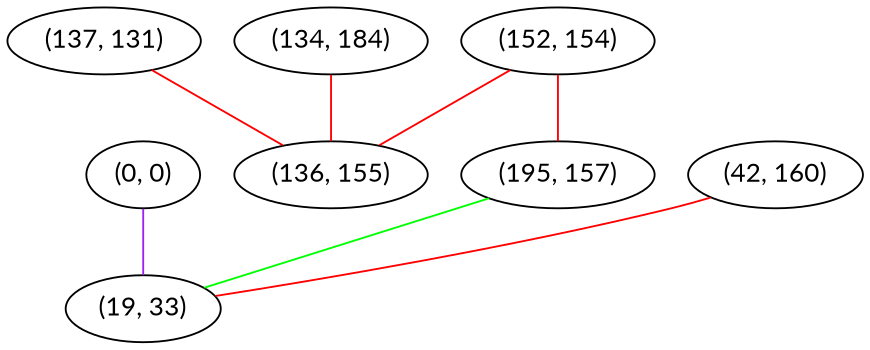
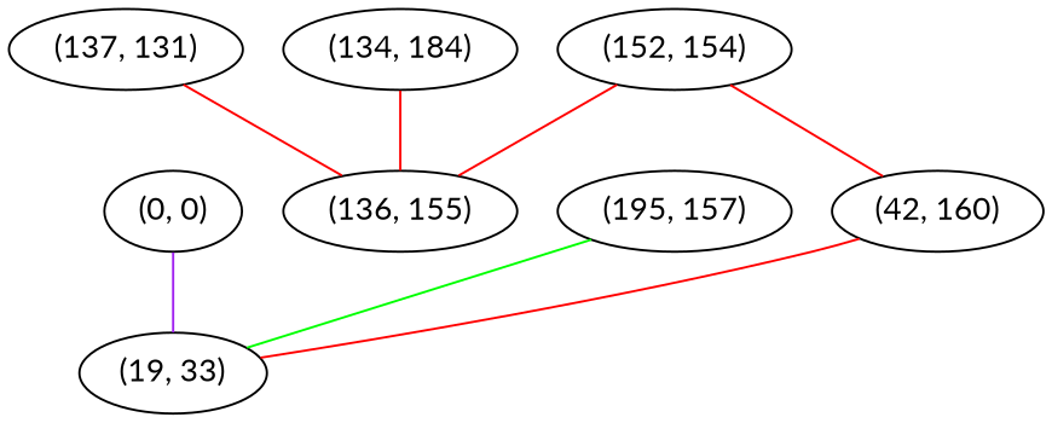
  graph {
    fontname=Lato
    node [fontname=Lato]
    edge [color=red fontname=Lato weight=1]
    "(0, 0)"
    "(19, 33)"
    "(137, 131)"
    "(136, 155)"
    n5 [label="(152, 154)"]
    "(195, 157)"
    "(134, 184)"
    "(42, 160)"
    "(0, 0)" -- "(19, 33)" [color=purple weight=4]
    "(137, 131)" -- "(136, 155)"
    n5 -- "(136, 155)"
-   n5 -- "(195, 157)"
+   n5 -- "(42, 160)"
    "(195, 157)" -- "(19, 33)" [color=green weight=2]
    "(134, 184)" -- "(136, 155)"
    "(42, 160)" -- "(19, 33)"
  }
